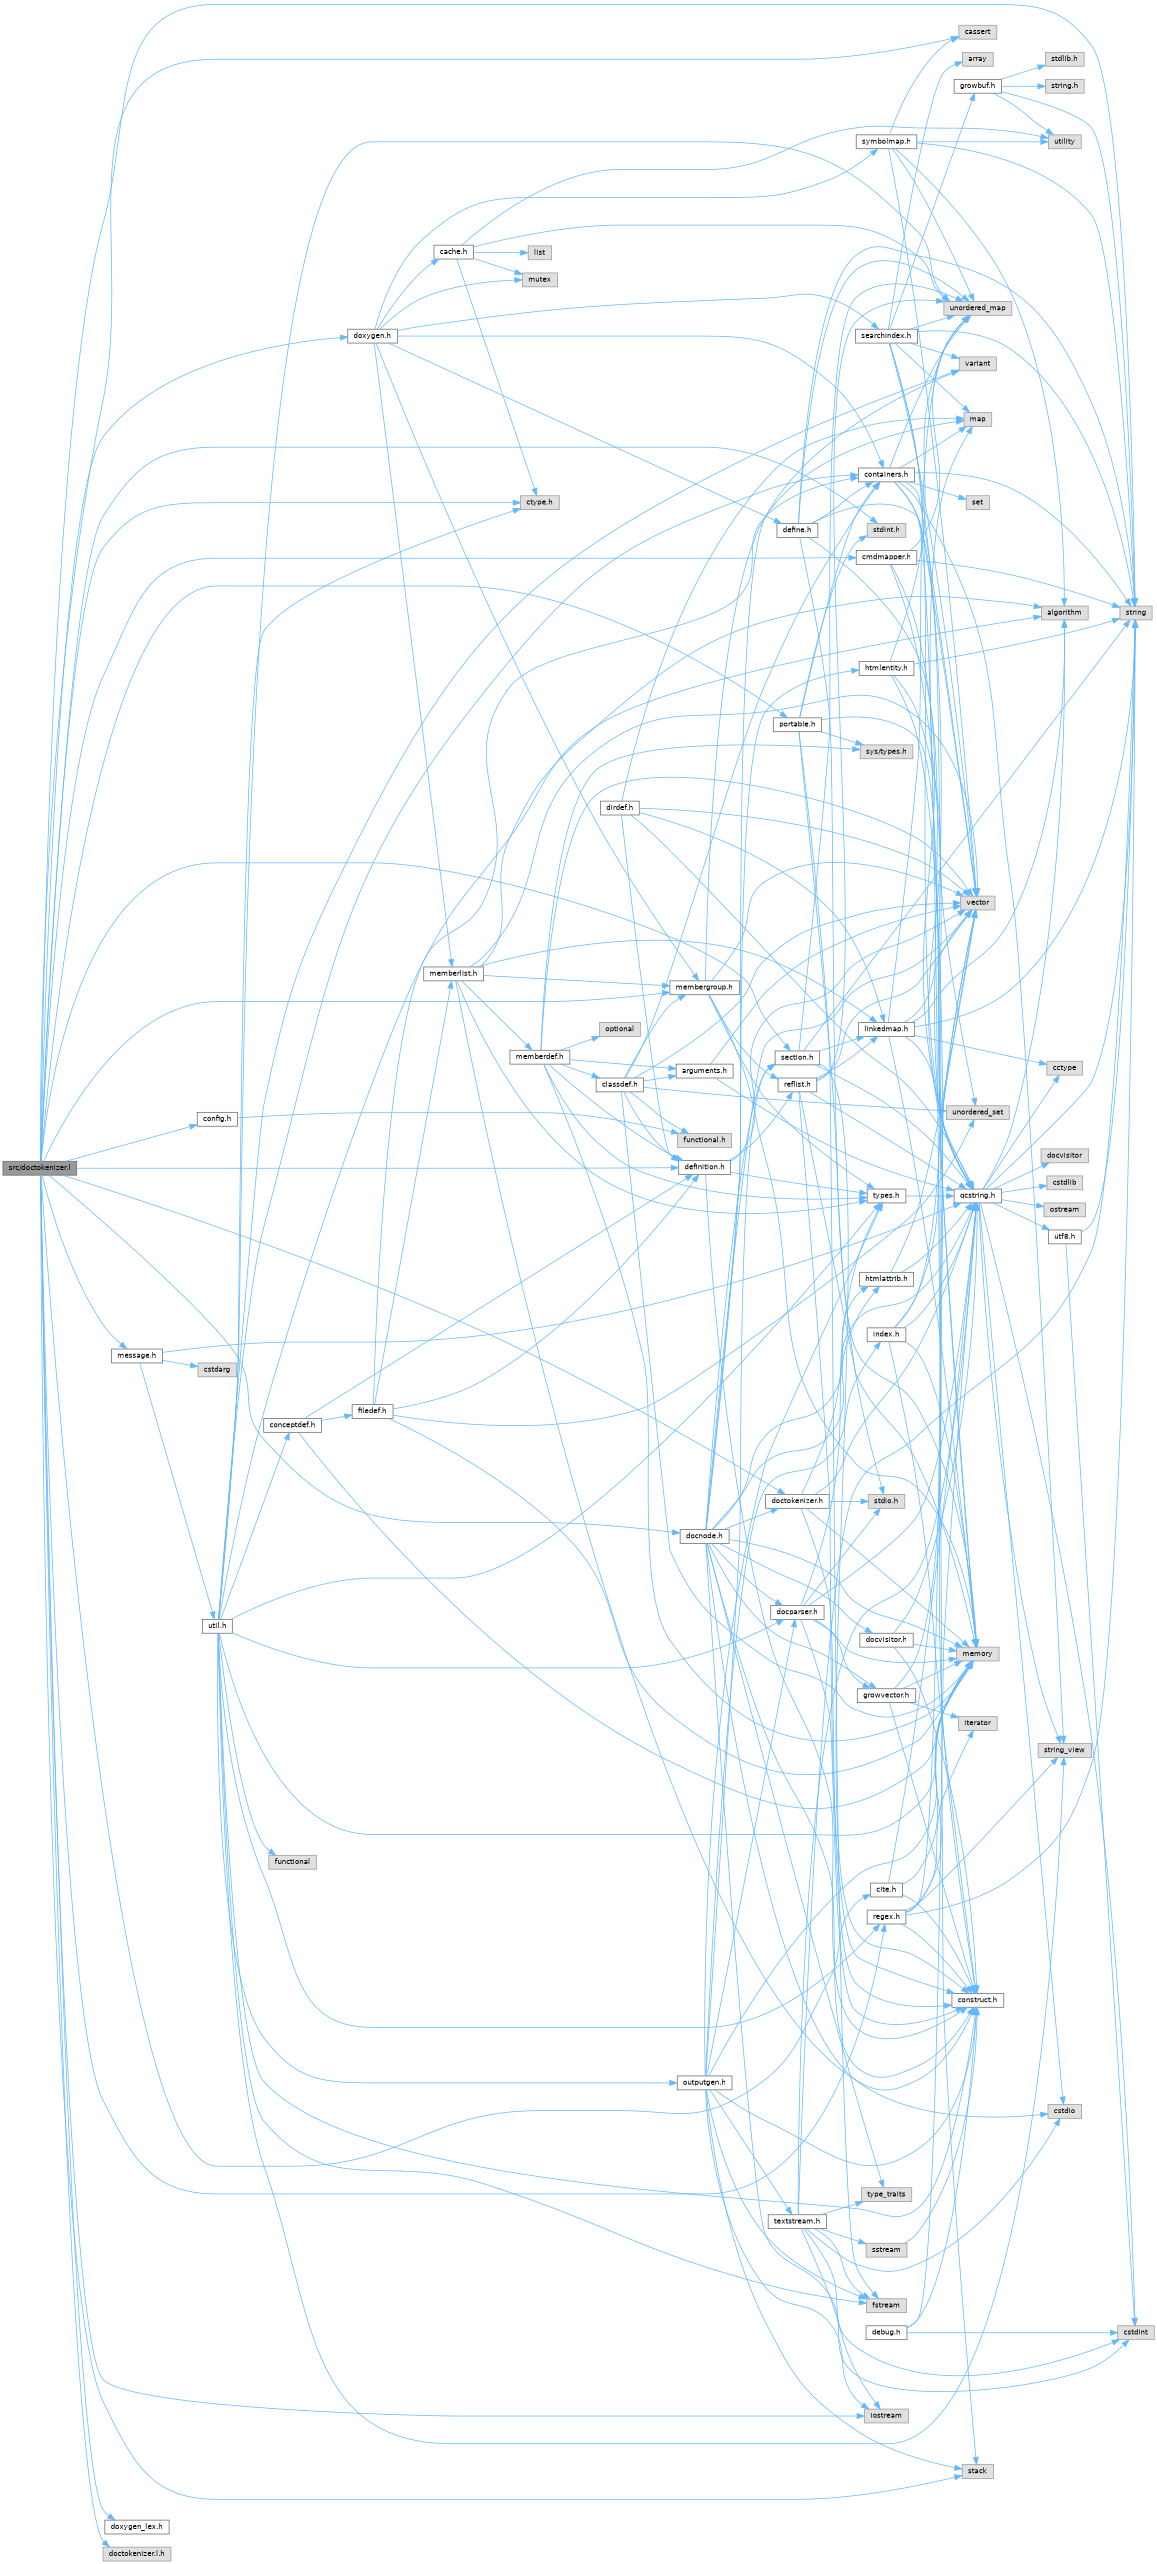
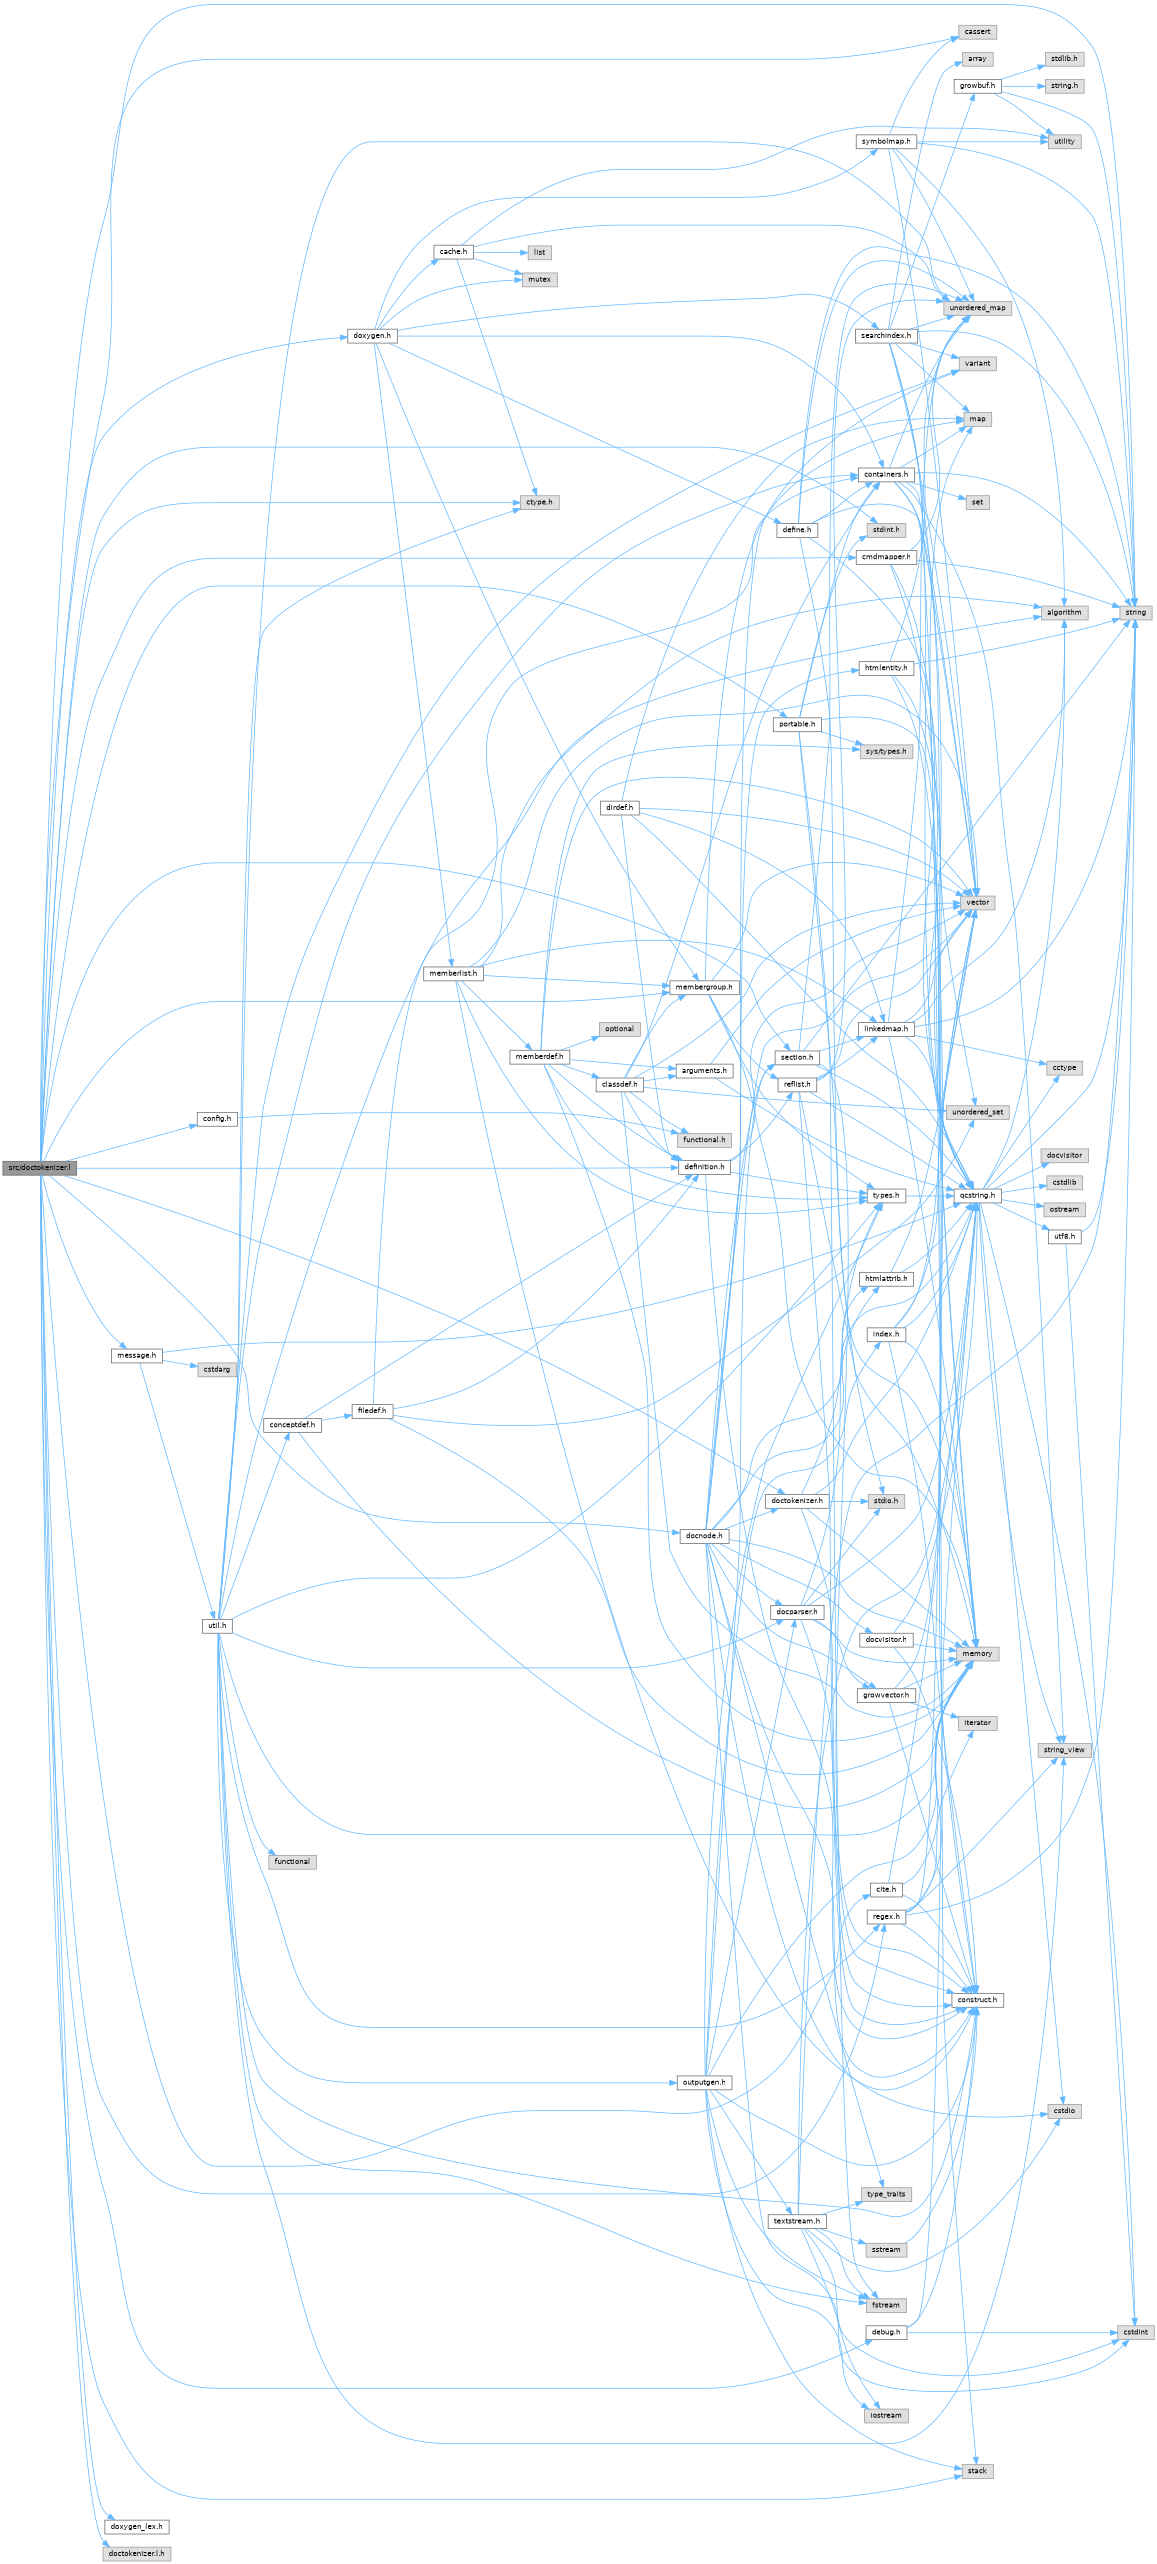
  digraph {
    rankdir=LR
    node [color=grey40 fillcolor=white fontname=Helvetica fontsize=10 shape=box style=filled]
    edge [color=steelblue1 fontname=Helvetica fontsize=10 labelfontname=Helvetica labelfontsize=10 style=solid]
    n1 [color=gray40 fillcolor=grey60 fontcolor=black height=0.2 label="src/doctokenizer.l" width=0.4]
    n2 [color=grey60 fillcolor="#E0E0E0" height=0.2 label="stdint.h" width=0.4]
    n3 [color=grey60 fillcolor="#E0E0E0" height=0.2 label="ctype.h" width=0.4]
    n4 [color=grey60 fillcolor="#E0E0E0" height=0.2 label=stack width=0.4]
    n5 [color=grey60 fillcolor="#E0E0E0" height=0.2 label=string width=0.4]
    n6 [color=grey60 fillcolor="#E0E0E0" height=0.2 label=cassert width=0.4]
    n7 [height=0.2 label="doctokenizer.h" width=0.4]
    n8 [height=0.2 label="cmdmapper.h" width=0.4]
    n9 [height=0.2 label="config.h" width=0.4]
    n10 [height=0.2 label="message.h" width=0.4]
    n11 [height=0.2 label="section.h" width=0.4]
    n12 [height=0.2 label="regex.h" width=0.4]
    n13 [height=0.2 label="definition.h" width=0.4]
    n14 [height=0.2 label="membergroup.h" width=0.4]
    n15 [height=0.2 label="doxygen.h" width=0.4]
    n16 [height=0.2 label="portable.h" width=0.4]
    n17 [height=0.2 label="cite.h" width=0.4]
    n18 [height=0.2 label="debug.h" width=0.4]
    n19 [height=0.2 label="docnode.h" width=0.4]
    n20 [height=0.2 label="doxygen_lex.h" width=0.4]
    n21 [color=grey60 fillcolor="#E0E0E0" height=0.2 label="doctokenizer.l.h" width=0.4]
    n22 [color=grey60 fillcolor="#E0E0E0" height=0.2 label="stdio.h" width=0.4]
    n23 [color=grey60 fillcolor="#E0E0E0" height=0.2 label=memory width=0.4]
    n24 [height=0.2 label="htmlattrib.h" width=0.4]
    n25 [height=0.2 label="qcstring.h" width=0.4]
    n26 [height=0.2 label="construct.h" width=0.4]
    n27 [color=grey60 fillcolor="#E0E0E0" height=0.2 label=unordered_map width=0.4]
    n28 [color=grey60 fillcolor="#E0E0E0" height=0.2 label="functional.h" width=0.4]
    n29 [color=grey60 fillcolor="#E0E0E0" height=0.2 label=cstdarg width=0.4]
    n30 [height=0.2 label="util.h" width=0.4]
    n31 [height=0.2 label="linkedmap.h" width=0.4]
    n32 [color=grey60 fillcolor="#E0E0E0" height=0.2 label=vector width=0.4]
    n33 [color=grey60 fillcolor="#E0E0E0" height=0.2 label=string_view width=0.4]
    n34 [color=grey60 fillcolor="#E0E0E0" height=0.2 label=iterator width=0.4]
    n35 [height=0.2 label="types.h" width=0.4]
    n36 [height=0.2 label="reflist.h" width=0.4]
    n37 [color=grey60 fillcolor="#E0E0E0" height=0.2 label=map width=0.4]
    n38 [height=0.2 label="containers.h" width=0.4]
    n39 [height=0.2 label="memberlist.h" width=0.4]
    n40 [color=grey60 fillcolor="#E0E0E0" height=0.2 label=mutex width=0.4]
    n41 [height=0.2 label="define.h" width=0.4]
    n42 [height=0.2 label="cache.h" width=0.4]
    n43 [height=0.2 label="symbolmap.h" width=0.4]
    n44 [height=0.2 label="searchindex.h" width=0.4]
    n45 [color=grey60 fillcolor="#E0E0E0" height=0.2 label=fstream width=0.4]
    n46 [color=grey60 fillcolor="#E0E0E0" height=0.2 label="sys/types.h" width=0.4]
    n47 [color=grey60 fillcolor="#E0E0E0" height=0.2 label=cstdint width=0.4]
    n48 [color=grey60 fillcolor="#E0E0E0" height=0.2 label=cstdio width=0.4]
    n49 [color=grey60 fillcolor="#E0E0E0" height=0.2 label=variant width=0.4]
    n50 [height=0.2 label="docparser.h" width=0.4]
    n51 [height=0.2 label="growvector.h" width=0.4]
    n52 [color=grey60 fillcolor="#E0E0E0" height=0.2 label=type_traits width=0.4]
    n53 [height=0.2 label="docvisitor.h" width=0.4]
    n54 [height=0.2 label="htmlentity.h" width=0.4]
    n55 [color=grey60 fillcolor="#E0E0E0" height=0.2 label=algorithm width=0.4]
    n56 [color=grey60 fillcolor="#E0E0E0" height=0.2 label=cctype width=0.4]
    n57 [color=grey60 fillcolor="#E0E0E0" height=0.2 label=docvisitor width=0.4]
    n58 [color=grey60 fillcolor="#E0E0E0" height=0.2 label=cstdlib width=0.4]
    n59 [color=grey60 fillcolor="#E0E0E0" height=0.2 label=ostream width=0.4]
    n60 [height=0.2 label="utf8.h" width=0.4]
    n61 [color=grey60 fillcolor="#E0E0E0" height=0.2 label=functional width=0.4]
    n62 [height=0.2 label="outputgen.h" width=0.4]
    n63 [height=0.2 label="conceptdef.h" width=0.4]
    n64 [color=grey60 fillcolor="#E0E0E0" height=0.2 label=set width=0.4]
    n65 [color=grey60 fillcolor="#E0E0E0" height=0.2 label=unordered_set width=0.4]
    n66 [color=grey60 fillcolor="#E0E0E0" height=0.2 label=iostream width=0.4]
    n67 [height=0.2 label="index.h" width=0.4]
    n68 [height=0.2 label="textstream.h" width=0.4]
    n69 [height=0.2 label="filedef.h" width=0.4]
    n70 [color=grey60 fillcolor="#E0E0E0" height=0.2 label=sstream width=0.4]
    n71 [height=0.2 label="memberdef.h" width=0.4]
    n72 [color=grey60 fillcolor="#E0E0E0" height=0.2 label=optional width=0.4]
    n73 [height=0.2 label="arguments.h" width=0.4]
    n74 [height=0.2 label="classdef.h" width=0.4]
    n75 [height=0.2 label="dirdef.h" width=0.4]
    n76 [color=grey60 fillcolor="#E0E0E0" height=0.2 label=list width=0.4]
    n77 [color=grey60 fillcolor="#E0E0E0" height=0.2 label=utility width=0.4]
    n78 [color=grey60 fillcolor="#E0E0E0" height=0.2 label=array width=0.4]
    n79 [height=0.2 label="growbuf.h" width=0.4]
    n80 [color=grey60 fillcolor="#E0E0E0" height=0.2 label="stdlib.h" width=0.4]
    n81 [color=grey60 fillcolor="#E0E0E0" height=0.2 label="string.h" width=0.4]
    n1 -> n2
    n1 -> n3
    n1 -> n4
    n1 -> n5
    n1 -> n6
    n1 -> n7
    n1 -> n8
    n1 -> n9
    n1 -> n10
    n1 -> n11
    n1 -> n12
    n1 -> n13
    n1 -> n14
    n1 -> n15
    n1 -> n16
    n1 -> n17
-   n1 -> n66
+   n1 -> n18
    n1 -> n19
    n1 -> n20
    n1 -> n21
    n7 -> n22
    n7 -> n23
    n7 -> n24
    n7 -> n25
    n7 -> n26
    n8 -> n5
    n8 -> n23
    n8 -> n25
    n8 -> n27
    n9 -> n28
    n10 -> n25
    n10 -> n29
    n10 -> n30
    n11 -> n5
    n11 -> n25
    n11 -> n26
    n11 -> n27
    n11 -> n31
    n12 -> n5
    n12 -> n23
    n12 -> n26
    n12 -> n32
    n12 -> n33
    n12 -> n34
    n13 -> n26
    n13 -> n32
    n13 -> n35
    n13 -> n36
    n14 -> n23
    n14 -> n32
    n14 -> n35
    n14 -> n36
    n14 -> n37
    n15 -> n14
    n15 -> n38
    n15 -> n39
    n15 -> n40
    n15 -> n41
    n15 -> n42
    n15 -> n43
    n15 -> n44
    n16 -> n2
    n16 -> n22
    n16 -> n25
    n16 -> n38
    n16 -> n45
    n16 -> n46
    n17 -> n23
    n17 -> n25
    n17 -> n26
    n18 -> n25
    n18 -> n26
    n18 -> n47
    n19 -> n7
    n19 -> n11
    n19 -> n23
    n19 -> n24
    n19 -> n25
    n19 -> n26
    n19 -> n32
    n19 -> n47
    n19 -> n48
    n19 -> n49
    n19 -> n50
    n19 -> n51
    n19 -> n52
    n19 -> n53
    n19 -> n54
    n24 -> n25
    n24 -> n32
    n25 -> n5
    n25 -> n33
    n25 -> n47
    n25 -> n48
    n25 -> n55
    n25 -> n56
    n25 -> n57
    n25 -> n58
    n25 -> n59
    n25 -> n60
    n30 -> n3
    n30 -> n12
    n30 -> n23
    n30 -> n26
    n30 -> n27
    n30 -> n33
    n30 -> n35
    n30 -> n38
    n30 -> n45
    n30 -> n49
    n30 -> n50
    n30 -> n55
    n30 -> n61
    n30 -> n62
    n30 -> n63
    n31 -> n5
    n31 -> n23
    n31 -> n25
    n31 -> n27
    n31 -> n32
    n31 -> n55
    n31 -> n56
    n35 -> n25
    n36 -> n23
    n36 -> n25
    n36 -> n26
    n36 -> n27
    n36 -> n31
    n36 -> n32
    n38 -> n4
    n38 -> n5
    n38 -> n27
    n38 -> n32
    n38 -> n33
    n38 -> n37
    n38 -> n64
    n38 -> n65
    n39 -> n14
    n39 -> n26
    n39 -> n31
    n39 -> n32
    n39 -> n35
    n39 -> n55
    n39 -> n71
    n41 -> n5
    n41 -> n23
    n41 -> n25
    n41 -> n27
    n41 -> n32
    n41 -> n38
    n42 -> n3
    n42 -> n27
    n42 -> n40
    n42 -> n76
    n42 -> n77
    n43 -> n5
    n43 -> n6
    n43 -> n27
    n43 -> n32
    n43 -> n55
    n43 -> n77
    n44 -> n5
    n44 -> n23
    n44 -> n25
    n44 -> n27
    n44 -> n32
    n44 -> n37
    n44 -> n49
    n44 -> n78
    n44 -> n79
    n50 -> n22
    n50 -> n23
    n50 -> n25
    n50 -> n26
    n50 -> n35
    n50 -> n51
    n51 -> n23
    n51 -> n26
    n51 -> n32
    n51 -> n34
    n53 -> n23
    n53 -> n25
    n53 -> n26
    n54 -> n5
    n54 -> n25
    n54 -> n26
    n54 -> n27
    n60 -> n5
    n60 -> n47
    n62 -> n4
    n62 -> n11
    n62 -> n23
    n62 -> n26
    n62 -> n35
    n62 -> n45
    n62 -> n50
    n62 -> n66
    n62 -> n67
    n62 -> n68
    n63 -> n13
    n63 -> n23
    n63 -> n69
    n67 -> n23
    n67 -> n25
    n67 -> n26
    n67 -> n32
    n67 -> n37
    n68 -> n5
    n68 -> n25
    n68 -> n45
    n68 -> n47
    n68 -> n48
    n68 -> n52
    n68 -> n66
    n68 -> n70
    n69 -> n13
    n69 -> n23
    n69 -> n38
-   n69 -> n39
    n69 -> n65
    n70 -> n26
    n71 -> n13
    n71 -> n23
    n71 -> n32
    n71 -> n35
    n71 -> n46
    n71 -> n72
    n71 -> n73
    n71 -> n74
    n73 -> n25
    n73 -> n32
    n74 -> n13
    n74 -> n14
    n74 -> n23
    n74 -> n28
    n74 -> n32
    n74 -> n38
    n74 -> n65
    n74 -> n73
    n75 -> n13
    n75 -> n25
    n75 -> n31
    n75 -> n32
    n75 -> n37
    n79 -> n5
    n79 -> n77
    n79 -> n80
    n79 -> n81
  }
